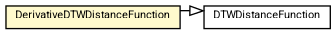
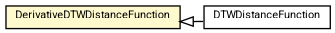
  digraph {
    nodesep=0.15
    rankdir=LR
    ranksep=0.25
    node [fontcolor=black fontname=Roboto fontsize=8 margin=0 shape=plaintext]
    n1 [height=0 label=<<table title="de.lmu.ifi.dbs.elki.distance.distancefunction.timeseries.DerivativeDTWDistanceFunction" border="0" cellborder="1" cellspacing="0" cellpadding="2" bgcolor="lemonChiffon" href="DerivativeDTWDistanceFunction.html" target="_parent"> 		<tr><td><table border="0" cellspacing="0" cellpadding="1"> 		<tr><td align="center" balign="center"> <font face="Roboto">DerivativeDTWDistanceFunction</font> </td></tr> 		</table></td></tr> 		</table>> width=0]
    n2 [height=0 label=<<table title="de.lmu.ifi.dbs.elki.distance.distancefunction.timeseries.DTWDistanceFunction" border="0" cellborder="1" cellspacing="0" cellpadding="2" href="DTWDistanceFunction.html" target="_parent"> 		<tr><td><table border="0" cellspacing="0" cellpadding="1"> 		<tr><td align="center" balign="center"> <font face="Roboto">DTWDistanceFunction</font> </td></tr> 		</table></td></tr> 		</table>> width=0]
-   n2 -> n1 [arrowtail=empty color=black dir=back fontname=Roboto fontsize=7 labelfontname=Roboto labelfontsize=7 weight=10]
+   n1 -> n2 [arrowtail=empty color=black dir=back fontname=Roboto fontsize=7 labelfontname=Roboto labelfontsize=7 weight=10]
  }
